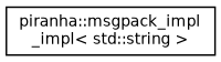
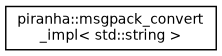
  digraph {
    rankdir=LR
-   n1 [color=black fillcolor=white fontname=Helvetica fontsize=10 height=0.2 label="piranha::msgpack_impl\l_impl\< std::string \>" shape=record style=filled width=0.4]
+   n1 [color=black fillcolor=white fontname=Helvetica fontsize=10 height=0.2 label="piranha::msgpack_convert\l_impl\< std::string \>" shape=record style=filled width=0.4]
  }
